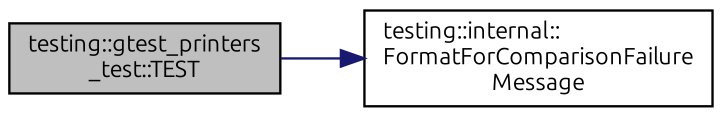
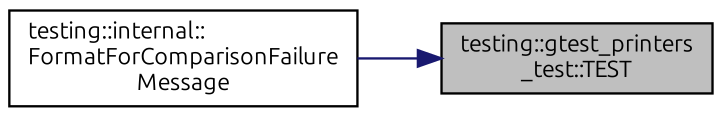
  digraph {
    rankdir=LR
    fontname=Ubuntu
    node [color=black fontname=Ubuntu fontsize=10 shape=record style=filled]
    n1 [fillcolor=grey75 fontcolor=black height=0.2 label="testing::gtest_printers\l_test::TEST" width=0.4]
    n2 [fillcolor=white height=0.2 label="testing::internal::\lFormatForComparisonFailure\lMessage" width=0.4]
-   n1 -> n2 [color=midnightblue fontname=Ubuntu fontsize=10 labelfontname=Helvetica labelfontsize=10 style=solid]
+   n2 -> n1 [color=midnightblue fontname=Ubuntu fontsize=10 labelfontname=Helvetica labelfontsize=10 style=solid]
  }
